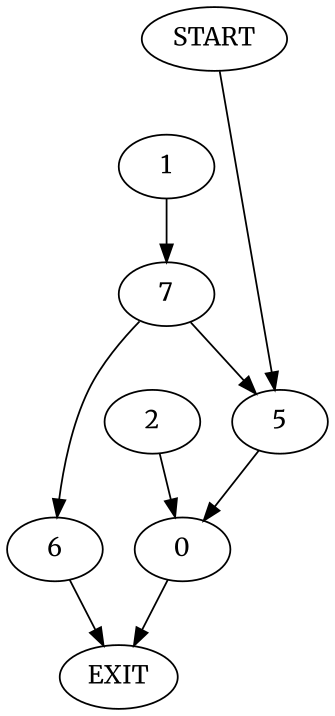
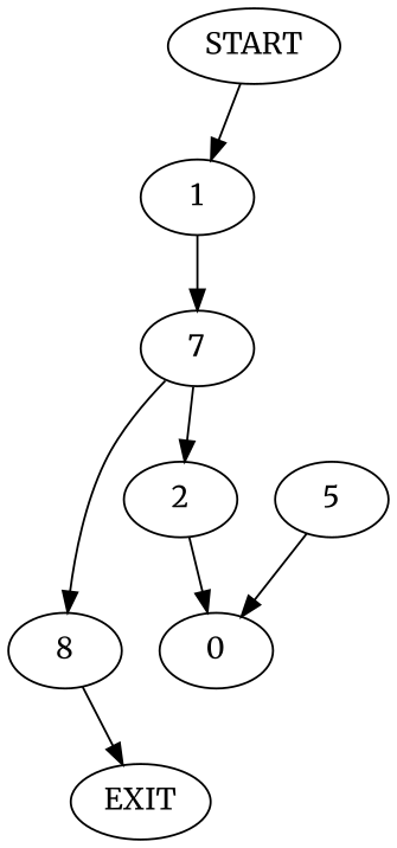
  digraph {
    fontname=Merriweather
    node [fontname=Merriweather]
    edge [fontname=Merriweather]
    n1 [label=START]
    1
    n3 [label=7]
    n4 [label=EXIT]
    n5 [label=0]
    2
    5
-   6
-   n1 -> 5
+   6 [label=8]
+   n1 -> 1
    1 -> n3
-   n3 -> 5
+   n3 -> 2
    n3 -> 6
-   n5 -> n4
    2 -> n5
    5 -> n5
    6 -> n4
  }
